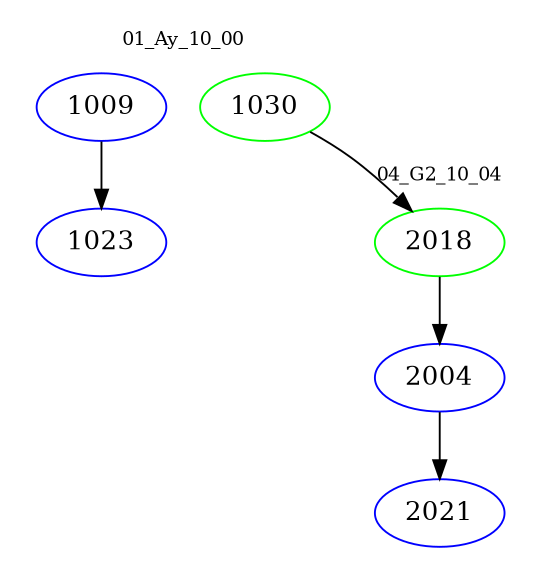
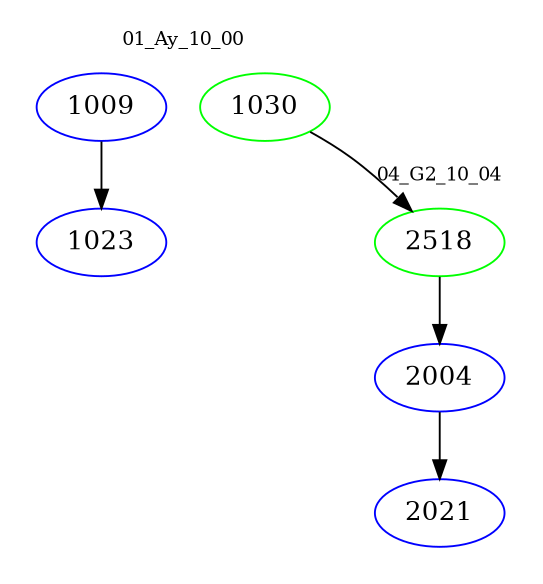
  digraph {
    node [color=blue]
    edge [color=black]
    n1 [color=green label=1030]
    n2 [label=1009]
    n3 [label=1023]
-   n4 [color=green label=2018]
+   n4 [color=green label=2518]
    n5 [label=2004]
    n6 [label=2021]
    subgraph cluster_1 {
      color=white
      fontsize=10
      label="01_Ay_10_00"
      n1
      n2
      n3
    }
    subgraph cluster_2 {
      color=white
      fontsize=10
      label="04_G2_10_04"
      n4
      n5
      n6
    }
    n1 -> n4
    n2 -> n3
    n4 -> n5
    n5 -> n6
  }
